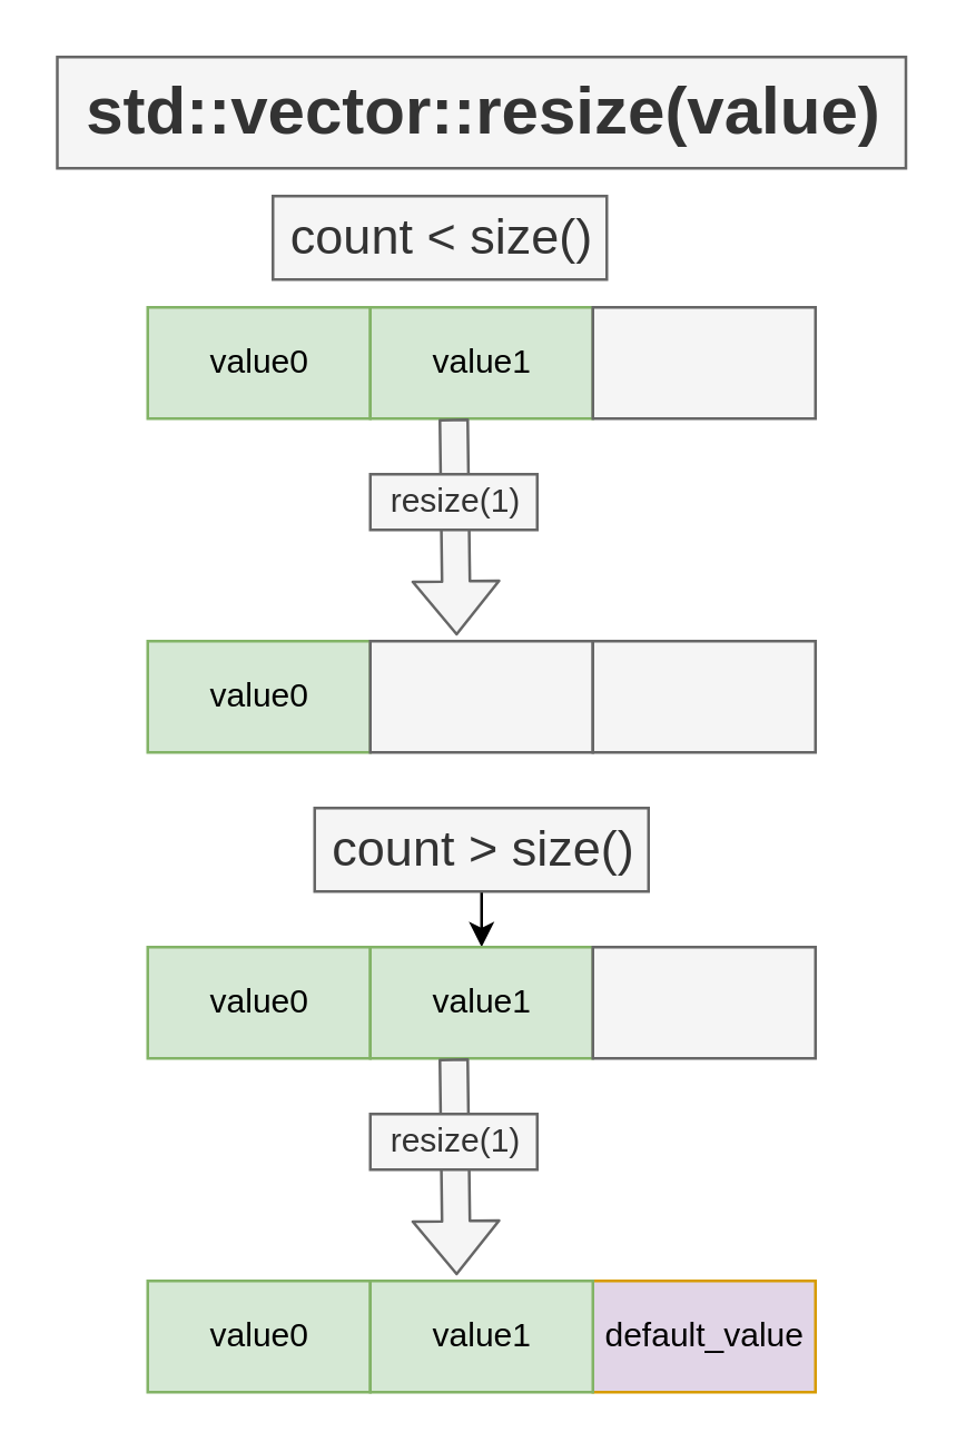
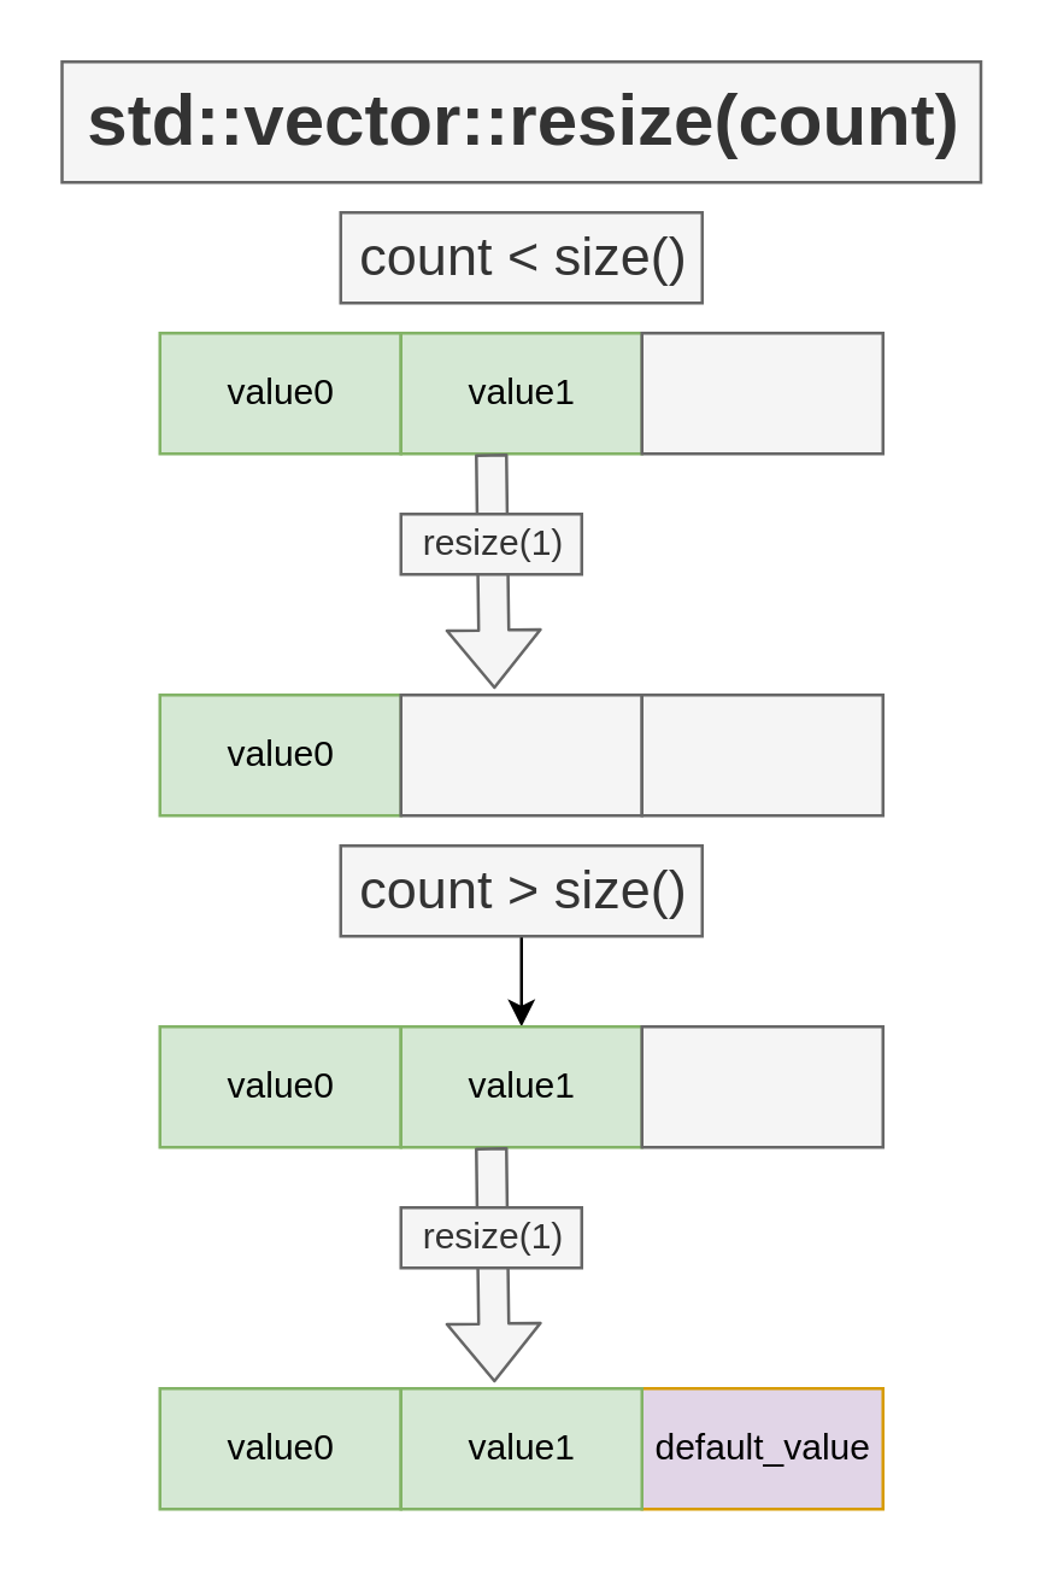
  <mxCell id="0" />
  <mxCell id="1" parent="0" />
- <mxCell id="2" value="std::vector::resize(value)" style="text;strokeColor=#666666;fillColor=#f5f5f5;html=1;fontSize=24;fontStyle=1;verticalAlign=middle;align=center;shadow=0;labelBorderColor=none;fontColor=#333333;" parent="1" vertex="1"><mxGeometry x="20" y="20" width="305" height="40" as="geometry" /></mxCell>
+ <mxCell id="2" value="std::vector::resize(count)" style="text;strokeColor=#666666;fillColor=#f5f5f5;html=1;fontSize=24;fontStyle=1;verticalAlign=middle;align=center;shadow=0;labelBorderColor=none;fontColor=#333333;" parent="1" vertex="1"><mxGeometry x="20" y="20" width="305" height="40" as="geometry" /></mxCell>
  <mxCell id="3" value="value0" style="rounded=0;whiteSpace=wrap;html=1;shadow=0;labelBorderColor=none;strokeColor=#82b366;fillColor=#d5e8d4;fontColor=#000000;" parent="1" vertex="1"><mxGeometry x="52.5" y="110" width="80" height="40" as="geometry" /></mxCell>
  <mxCell id="4" value="value1" style="rounded=0;whiteSpace=wrap;html=1;shadow=0;labelBorderColor=none;strokeColor=#82b366;fillColor=#d5e8d4;fontColor=#000000;" parent="1" vertex="1"><mxGeometry x="132.5" y="110" width="80" height="40" as="geometry" /></mxCell>
  <mxCell id="5" value="" style="rounded=0;whiteSpace=wrap;html=1;shadow=0;labelBorderColor=none;strokeColor=#666666;fillColor=#f5f5f5;fontColor=#333333;" parent="1" vertex="1"><mxGeometry x="212.5" y="110" width="80" height="40" as="geometry" /></mxCell>
- <mxCell id="6" value="count &amp;lt; size()" style="text;html=1;align=center;verticalAlign=middle;resizable=0;points=[];autosize=1;strokeColor=#666666;fillColor=#f5f5f5;fontColor=#333333;fontSize=18;" parent="1" vertex="1"><mxGeometry x="97.5" y="70" width="120" height="30" as="geometry" /></mxCell>
+ <mxCell id="6" value="count &amp;lt; size()" style="text;html=1;align=center;verticalAlign=middle;resizable=0;points=[];autosize=1;strokeColor=#666666;fillColor=#f5f5f5;fontColor=#333333;fontSize=18;" parent="1" vertex="1"><mxGeometry x="112.5" y="70" width="120" height="30" as="geometry" /></mxCell>
  <mxCell id="7" value="value0" style="rounded=0;whiteSpace=wrap;html=1;shadow=0;labelBorderColor=none;strokeColor=#82b366;fillColor=#d5e8d4;fontColor=#000000;" parent="1" vertex="1"><mxGeometry x="52.5" y="230" width="80" height="40" as="geometry" /></mxCell>
  <mxCell id="8" value="" style="rounded=0;whiteSpace=wrap;html=1;shadow=0;labelBorderColor=none;strokeColor=#666666;fillColor=#f5f5f5;fontColor=#333333;" parent="1" vertex="1"><mxGeometry x="132.5" y="230" width="80" height="40" as="geometry" /></mxCell>
  <mxCell id="9" value="" style="shape=flexArrow;endArrow=classic;html=1;exitX=0.375;exitY=1;exitDx=0;exitDy=0;exitPerimeter=0;fillColor=#f5f5f5;strokeColor=#666666;entryX=0.388;entryY=-0.05;entryDx=0;entryDy=0;entryPerimeter=0;" parent="1" source="4" target="8" edge="1"><mxGeometry width="50" height="50" relative="1" as="geometry"><mxPoint x="207.5" y="230" as="sourcePoint" /><mxPoint x="162.5" y="200" as="targetPoint" /></mxGeometry></mxCell>
  <mxCell id="10" value="resize(1)" style="text;html=1;align=center;verticalAlign=middle;resizable=0;points=[];autosize=1;strokeColor=#666666;fillColor=#f5f5f5;fontColor=#333333;" parent="1" vertex="1"><mxGeometry x="132.5" y="170" width="60" height="20" as="geometry" /></mxCell>
  <mxCell id="11" value="" style="rounded=0;whiteSpace=wrap;html=1;shadow=0;labelBorderColor=none;strokeColor=#666666;fillColor=#f5f5f5;fontColor=#333333;" parent="1" vertex="1"><mxGeometry x="212.5" y="230" width="80" height="40" as="geometry" /></mxCell>
  <mxCell id="12" value="" style="edgeStyle=none;html=1;fontColor=#000000;" edge="1" parent="1" source="13"><mxGeometry relative="1" as="geometry"><mxPoint x="172.5" y="340" as="targetPoint" /></mxGeometry></mxCell>
- <mxCell id="13" value="count &amp;gt; size()" style="text;html=1;align=center;verticalAlign=middle;resizable=0;points=[];autosize=1;strokeColor=#666666;fillColor=#f5f5f5;fontColor=#333333;fontSize=18;" parent="1" vertex="1"><mxGeometry x="112.5" y="290" width="120" height="30" as="geometry" /></mxCell>
+ <mxCell id="13" value="count &amp;gt; size()" style="text;html=1;align=center;verticalAlign=middle;resizable=0;points=[];autosize=1;strokeColor=#666666;fillColor=#f5f5f5;fontColor=#333333;fontSize=18;" parent="1" vertex="1"><mxGeometry x="112.5" y="280" width="120" height="30" as="geometry" /></mxCell>
  <mxCell id="14" value="value0" style="rounded=0;whiteSpace=wrap;html=1;shadow=0;labelBorderColor=none;strokeColor=#82b366;fillColor=#d5e8d4;fontColor=#000000;" vertex="1" parent="1"><mxGeometry x="52.5" y="340" width="80" height="40" as="geometry" /></mxCell>
  <mxCell id="15" value="value1" style="rounded=0;whiteSpace=wrap;html=1;shadow=0;labelBorderColor=none;strokeColor=#82b366;fillColor=#d5e8d4;fontColor=#000000;" vertex="1" parent="1"><mxGeometry x="132.5" y="340" width="80" height="40" as="geometry" /></mxCell>
  <mxCell id="16" value="" style="rounded=0;whiteSpace=wrap;html=1;shadow=0;labelBorderColor=none;strokeColor=#666666;fillColor=#f5f5f5;fontColor=#333333;" vertex="1" parent="1"><mxGeometry x="212.5" y="340" width="80" height="40" as="geometry" /></mxCell>
  <mxCell id="17" value="value0" style="rounded=0;whiteSpace=wrap;html=1;shadow=0;labelBorderColor=none;strokeColor=#82b366;fillColor=#d5e8d4;fontColor=#000000;" vertex="1" parent="1"><mxGeometry x="52.5" y="460" width="80" height="40" as="geometry" /></mxCell>
  <mxCell id="18" value="" style="shape=flexArrow;endArrow=classic;html=1;exitX=0.375;exitY=1;exitDx=0;exitDy=0;exitPerimeter=0;fillColor=#f5f5f5;strokeColor=#666666;entryX=0.388;entryY=-0.05;entryDx=0;entryDy=0;entryPerimeter=0;" edge="1" parent="1" source="15"><mxGeometry width="50" height="50" relative="1" as="geometry"><mxPoint x="207.5" y="460" as="sourcePoint" /><mxPoint x="163.54" y="458" as="targetPoint" /></mxGeometry></mxCell>
  <mxCell id="19" value="resize(1)" style="text;html=1;align=center;verticalAlign=middle;resizable=0;points=[];autosize=1;strokeColor=#666666;fillColor=#f5f5f5;fontColor=#333333;" vertex="1" parent="1"><mxGeometry x="132.5" y="400" width="60" height="20" as="geometry" /></mxCell>
  <mxCell id="20" value="default_value" style="rounded=0;whiteSpace=wrap;html=1;shadow=0;labelBorderColor=none;strokeColor=#d79b00;fillColor=#e1d5e7;fontColor=#000000;" vertex="1" parent="1"><mxGeometry x="212.5" y="460" width="80" height="40" as="geometry" /></mxCell>
  <mxCell id="21" value="value1" style="rounded=0;whiteSpace=wrap;html=1;shadow=0;labelBorderColor=none;strokeColor=#82b366;fillColor=#d5e8d4;fontColor=#000000;" vertex="1" parent="1"><mxGeometry x="132.5" y="460" width="80" height="40" as="geometry" /></mxCell>
